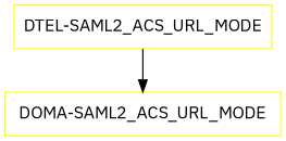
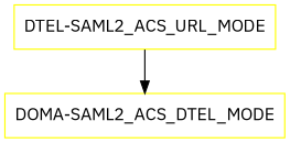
  digraph {
    fontname="IBM Plex Sans"
    node [color=yellow shape=box fontname="IBM Plex Sans"]
    "DTEL-SAML2_ACS_URL_MODE"
-   "DOMA-SAML2_ACS_URL_MODE"
+   "DOMA-SAML2_ACS_URL_MODE" [label="DOMA-SAML2_ACS_DTEL_MODE"]
    "DTEL-SAML2_ACS_URL_MODE" -> "DOMA-SAML2_ACS_URL_MODE" [fontname="IBM Plex Sans"]
  }
